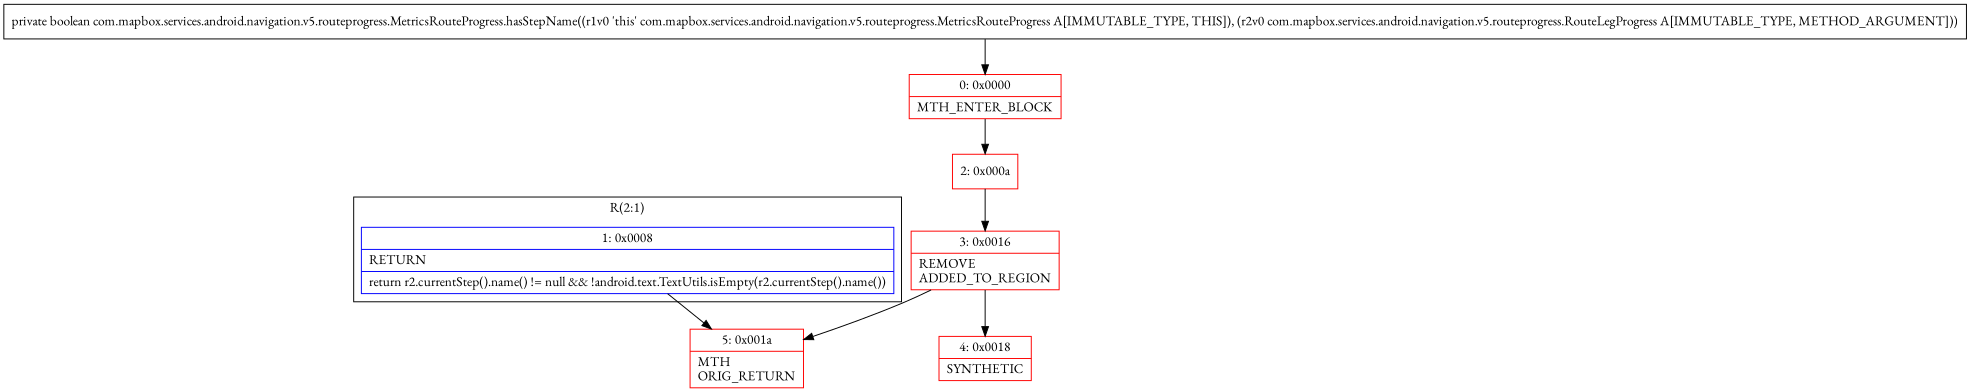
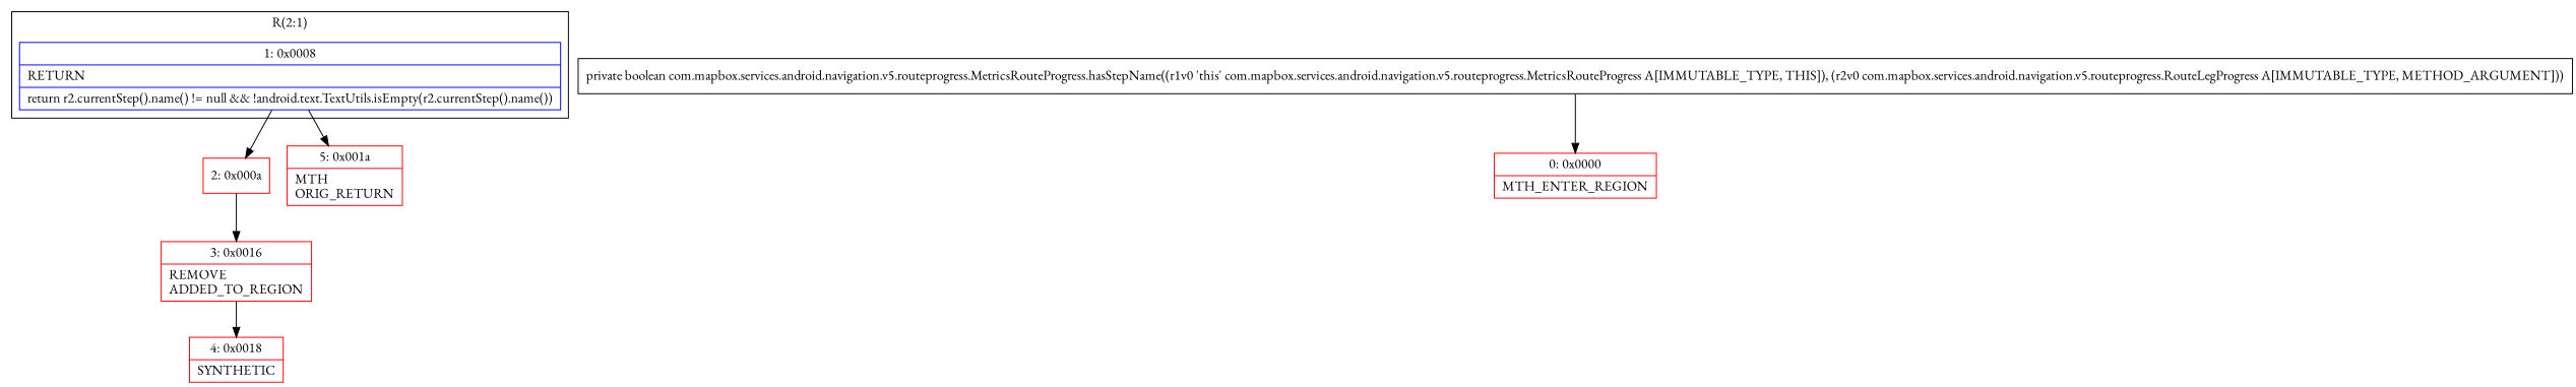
  digraph {
    fontname="EB Garamond"
    node [color=red fontname="EB Garamond" shape=record]
    edge [fontname="EB Garamond"]
    n1 [color=blue label="{1\:\ 0x0008|RETURN\l|return r2.currentStep().name() != null && !android.text.TextUtils.isEmpty(r2.currentStep().name())\l}"]
    n2 [label="{2\:\ 0x000a}"]
    n3 [label="{5\:\ 0x001a|MTH\lORIG_RETURN\l}"]
    n4 [label="{3\:\ 0x0016|REMOVE\lADDED_TO_REGION\l}"]
-   n5 [label="{0\:\ 0x0000|MTH_ENTER_BLOCK\l}"]
+   n5 [label="{0\:\ 0x0000|MTH_ENTER_REGION\l}"]
    n6 [label="{4\:\ 0x0018|SYNTHETIC\l}"]
    n7 [label="{private boolean com.mapbox.services.android.navigation.v5.routeprogress.MetricsRouteProgress.hasStepName((r1v0 'this' com.mapbox.services.android.navigation.v5.routeprogress.MetricsRouteProgress A[IMMUTABLE_TYPE, THIS]), (r2v0 com.mapbox.services.android.navigation.v5.routeprogress.RouteLegProgress A[IMMUTABLE_TYPE, METHOD_ARGUMENT])) }" color=""]
    subgraph cluster_1 {
      label="R(2:1)"
      n1
    }
-   n5 -> n2
+   n1 -> n2
    n1 -> n3
    n2 -> n4
-   n4 -> n3
    n4 -> n6
    n7 -> n5
  }
